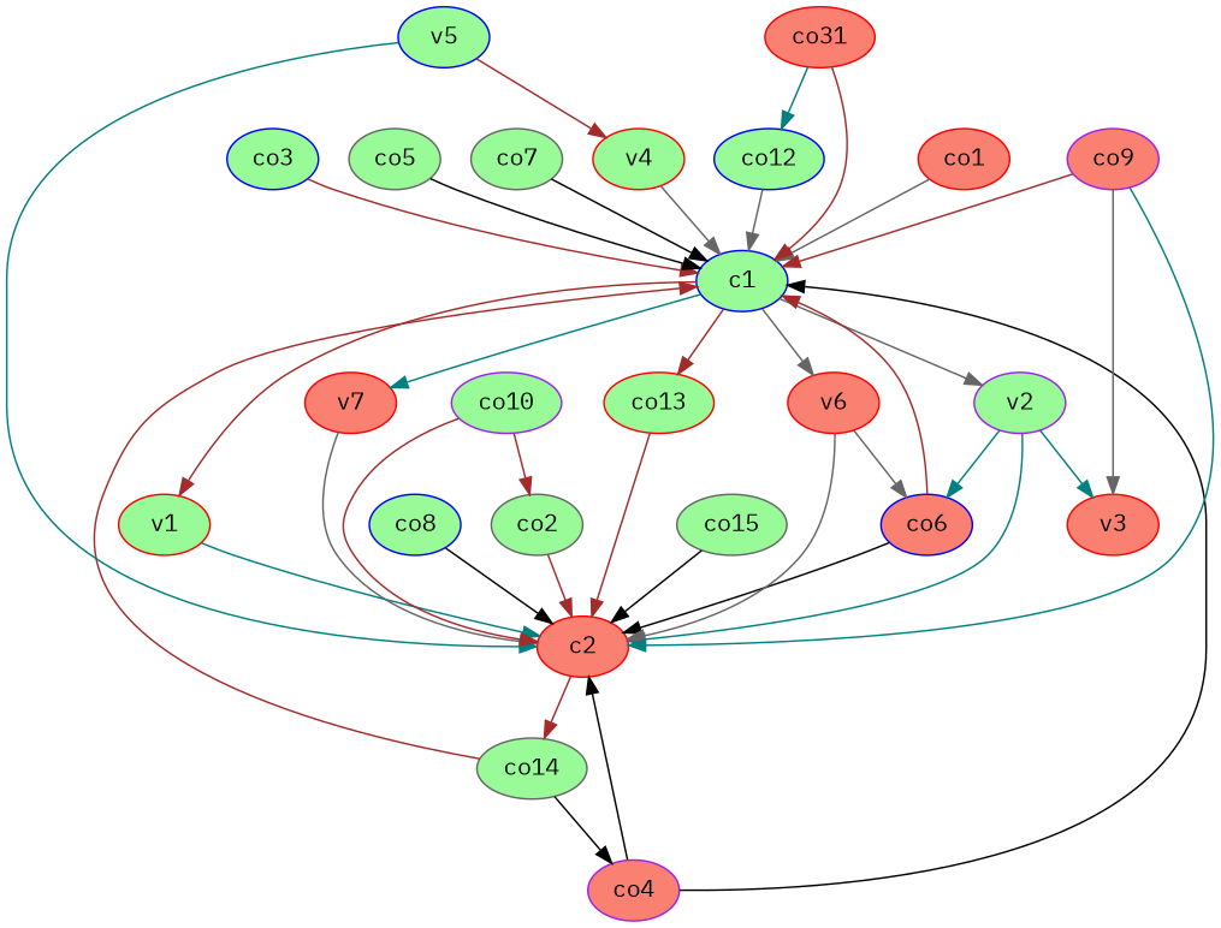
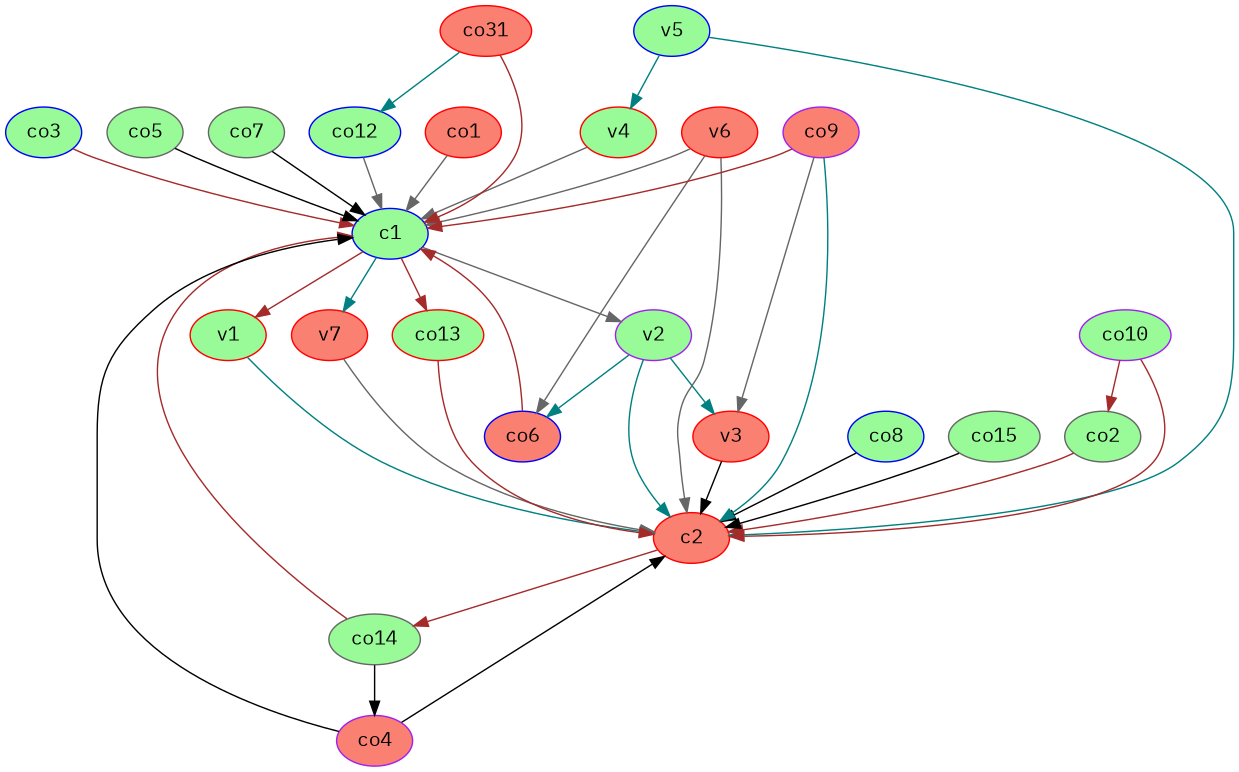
  strict digraph {
    fontname="IBM Plex Mono"
    node [color=red fillcolor=palegreen fontname="IBM Plex Mono" style=filled]
    edge [color=brown fontname="IBM Plex Mono" weight=1]
    c1 [color=blue]
    v1
    v2 [color=purple]
    v7 [fillcolor=salmon]
    co13
    c2 [fillcolor=salmon]
    v3 [fillcolor=salmon]
    co6 [color=blue fillcolor=salmon]
    co14 [color=gray40]
    co4 [color=purple fillcolor=salmon]
    v4
    v5 [color=blue]
    v6 [fillcolor=salmon]
    co1 [fillcolor=salmon]
    co2 [color=gray40]
    co3 [color=blue]
    co5 [color=gray40]
    co7 [color=gray40]
    co8 [color=blue]
    co9 [color=purple fillcolor=salmon]
    co10 [color=purple]
    n22 [fillcolor=salmon label=co31]
    co12 [color=blue]
    co15 [color=gray40]
    c1 -> v1
    c1 -> v2 [color=gray40]
    c1 -> v7 [color=teal]
    c1 -> co13
    v1 -> c2 [color=teal]
    v2 -> c2 [color=teal]
    v2 -> v3 [color=teal]
    v2 -> co6 [color=teal]
    v7 -> c2 [color=gray40]
    co13 -> c2
    c2 -> co14
-   co6 -> c2 [color=black]
+   v3 -> c2 [color=black]
    co6 -> c1
    co14 -> c1
    co14 -> co4 [color=black]
    co4 -> c1 [color=black]
    co4 -> c2 [color=black]
    v4 -> c1 [color=gray40]
    v5 -> c2 [color=teal]
-   v5 -> v4
-   c1 -> v6 [color=gray40]
+   v5 -> v4 [color=teal]
+   v6 -> c1 [color=gray40]
    v6 -> c2 [color=gray40]
    v6 -> co6 [color=gray40]
    co1 -> c1 [color=gray40]
    co2 -> c2
    co3 -> c1
    co5 -> c1 [color=black]
    co7 -> c1 [color=black]
    co8 -> c2 [color=black]
    co9 -> c1
    co9 -> c2 [color=teal]
    co9 -> v3 [color=gray40]
    co10 -> c2
    co10 -> co2
    n22 -> c1
    n22 -> co12 [color=teal]
    co12 -> c1 [color=gray40]
    co15 -> c2 [color=black]
  }
